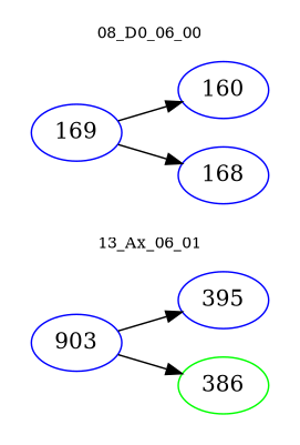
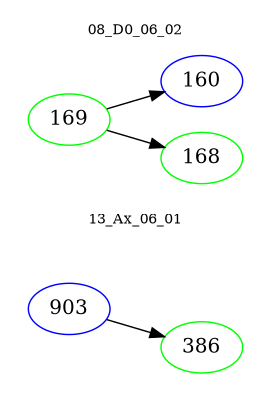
  digraph {
    rankdir=LR
    node [color=blue]
    edge [color=black]
    n1 [label=903]
    n2 [color=green label=386]
-   n3 [label=395]
-   n4 [label=169]
-   n5 [label=168]
+   n4 [color=green label=169]
+   n5 [color=green label=168]
    n6 [label=160]
    subgraph cluster_1 {
      color=white
      fontsize=10
      label="13_Ax_06_01"
      n1
      n2
-     n3
    }
    subgraph cluster_2 {
      color=white
      fontsize=10
-     label="08_D0_06_00"
+     label="08_D0_06_02"
      n4
      n5
      n6
    }
    n1 -> n2
-   n1 -> n3
    n4 -> n5
    n4 -> n6
  }
